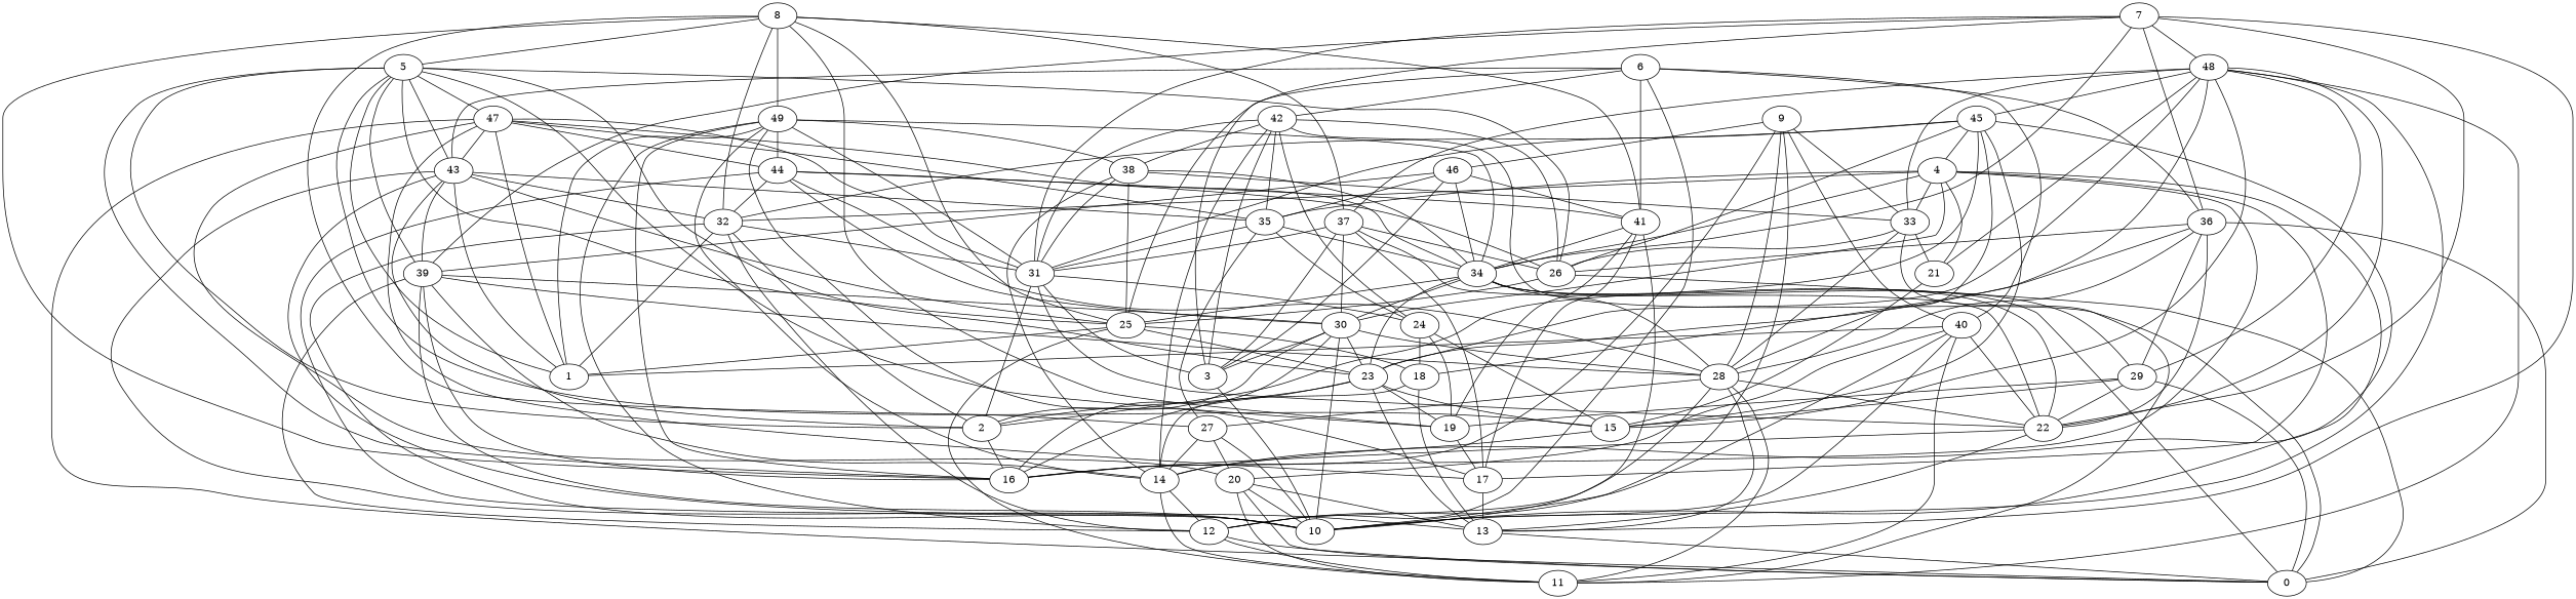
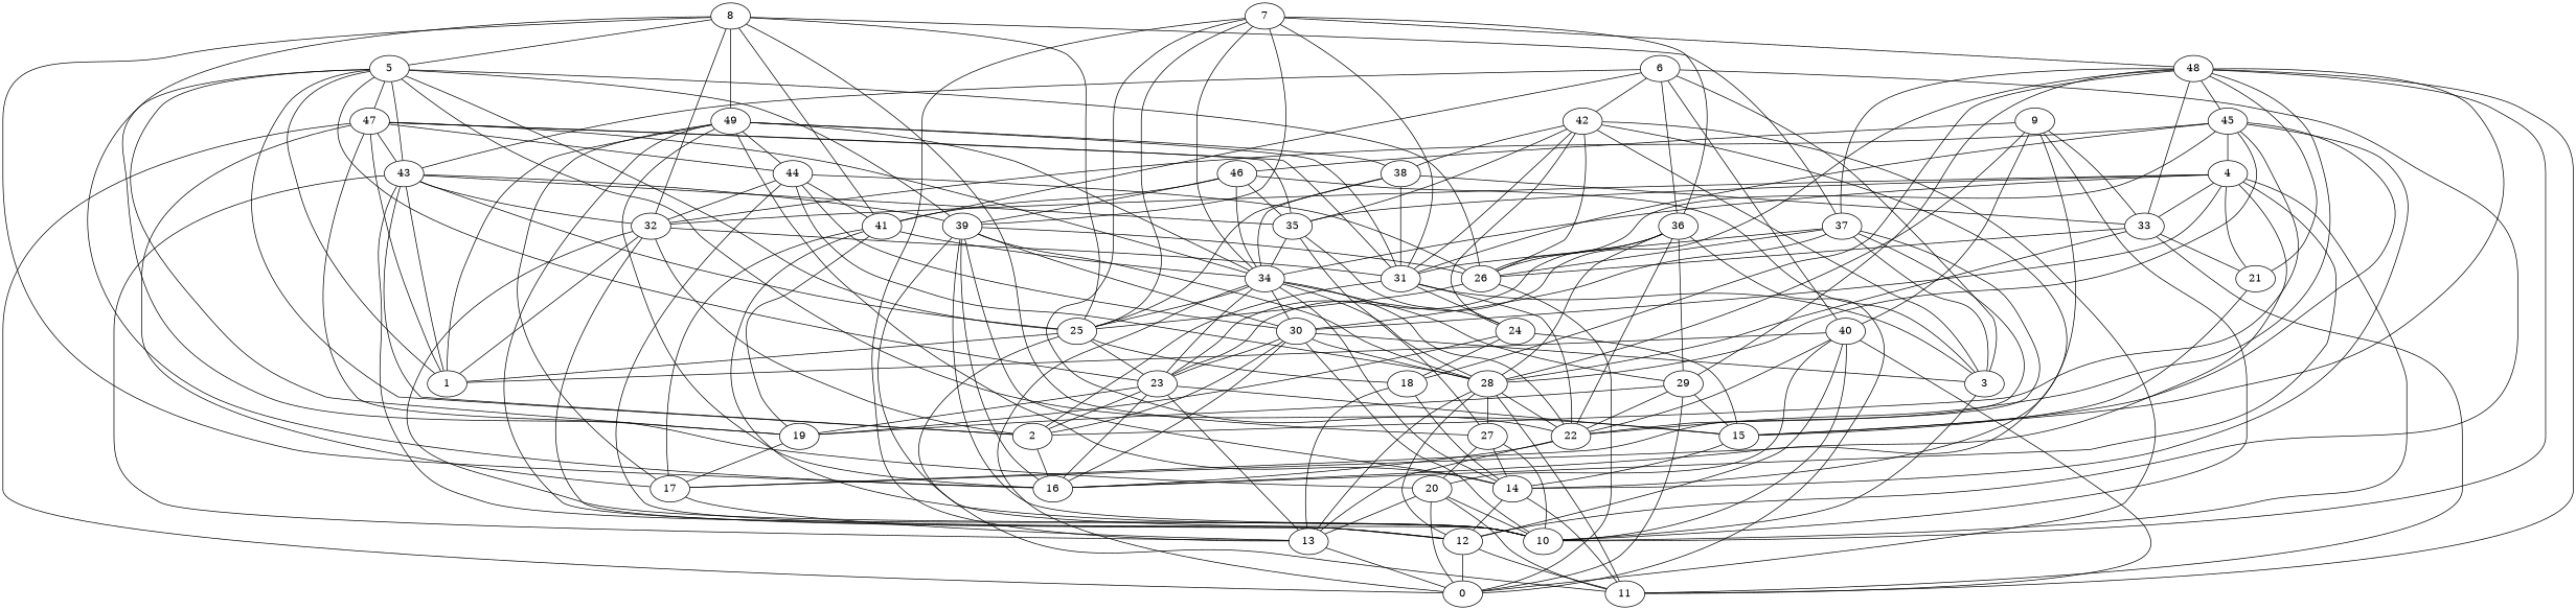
  digraph {
    edge [color=black dir=none]
    43
    10
    39
    1
    13
    35
    25
    2
    32
    14
    16
    26
    30
    28
    12
    18
    11
    29
    19
    0
    15
    22
    17
    20
    46
    41
    34
    3
    31
    27
    24
    23
    47
    44
    8
    49
    5
    37
    38
    33
    21
    48
    45
    4
    9
    40
    7
    36
    6
    42
    subgraph sub_1 {
      43
      10
      39
      1
      13
      35
      25
      2
      32
      14
      16
      26
      30
      28
      12
      18
      11
      29
      19
      0
      15
      22
      17
      20
      46
      41
      34
      3
      31
      27
      24
      23
      47
      44
      8
      49
      5
      37
      38
      33
      21
      48
      45
      4
      9
      40
      7
      36
      6
      42
    }
    43 -> 10
    43 -> 39
    43 -> 1
    43 -> 13
    43 -> 35
    43 -> 25
    43 -> 2
    43 -> 32
    39 -> 10
    39 -> 14
    39 -> 16
+   39 -> 26
    39 -> 30
    39 -> 28
    39 -> 12
    13 -> 0
    35 -> 34
-   35 -> 31
    35 -> 27
    35 -> 24
    25 -> 1
    25 -> 18
    25 -> 11
    25 -> 23
    2 -> 16
    32 -> 10
    32 -> 1
    32 -> 2
    32 -> 12
    32 -> 31
    14 -> 12
    14 -> 11
    26 -> 25
    26 -> 0
    30 -> 10
    30 -> 2
    30 -> 16
    30 -> 28
    30 -> 3
    30 -> 23
    28 -> 13
    28 -> 12
    28 -> 11
    28 -> 22
    28 -> 27
    12 -> 11
    12 -> 0
    18 -> 13
    18 -> 14
    29 -> 19
    29 -> 0
    29 -> 15
    29 -> 22
    19 -> 17
    15 -> 14
    22 -> 13
    22 -> 16
    17 -> 13
    20 -> 10
    20 -> 13
    20 -> 11
    20 -> 0
    46 -> 39
    46 -> 35
    46 -> 41
    46 -> 34
    46 -> 3
    41 -> 10
    41 -> 19
    41 -> 17
    41 -> 34
    34 -> 25
    34 -> 30
    34 -> 28
    34 -> 29
    34 -> 0
    34 -> 22
    34 -> 23
    3 -> 10
    31 -> 2
    31 -> 22
    31 -> 3
    31 -> 24
    27 -> 10
    27 -> 14
    27 -> 20
    24 -> 18
    24 -> 19
    24 -> 15
    23 -> 13
    23 -> 2
    23 -> 16
    23 -> 19
    23 -> 15
    47 -> 43
    47 -> 1
    47 -> 35
    47 -> 0
    47 -> 17
    47 -> 20
    47 -> 34
    47 -> 31
    47 -> 44
    44 -> 10
    44 -> 32
    44 -> 26
    44 -> 30
    44 -> 28
    44 -> 41
    8 -> 25
    8 -> 32
    8 -> 16
    8 -> 19
    8 -> 41
    8 -> 27
    8 -> 49
    8 -> 5
    8 -> 37
    49 -> 1
    49 -> 14
    49 -> 16
    49 -> 12
    49 -> 17
    49 -> 34
    49 -> 31
    49 -> 44
    49 -> 38
    5 -> 43
    5 -> 39
    5 -> 1
    5 -> 25
    5 -> 2
    5 -> 16
    5 -> 26
    5 -> 19
    5 -> 15
    5 -> 23
    5 -> 47
    37 -> 26
    37 -> 30
    37 -> 22
    37 -> 17
    37 -> 3
    37 -> 31
    38 -> 25
-   38 -> 14
+   34 -> 14
    38 -> 34
    38 -> 31
    38 -> 33
    33 -> 26
    33 -> 28
    33 -> 11
    33 -> 21
    21 -> 15
    48 -> 10
    48 -> 18
    48 -> 11
    48 -> 29
    48 -> 15
    48 -> 22
    48 -> 23
    48 -> 37
    48 -> 33
    48 -> 21
    48 -> 45
    45 -> 2
    45 -> 32
    45 -> 14
    45 -> 26
    45 -> 28
    45 -> 15
    45 -> 31
    45 -> 4
    4 -> 10
    4 -> 35
    4 -> 32
    4 -> 16
    4 -> 30
    4 -> 17
    4 -> 34
    4 -> 33
    4 -> 21
    9 -> 10
    9 -> 16
    9 -> 28
    9 -> 46
    9 -> 33
    9 -> 40
    40 -> 10
    40 -> 1
    40 -> 12
    40 -> 11
    40 -> 22
    40 -> 20
    7 -> 39
    7 -> 13
    7 -> 25
    7 -> 22
    7 -> 34
    7 -> 31
    7 -> 48
    7 -> 36
    36 -> 26
    36 -> 28
    36 -> 29
    36 -> 0
    36 -> 22
    36 -> 23
    6 -> 43
    6 -> 12
    6 -> 41
    6 -> 3
    6 -> 40
    6 -> 36
    6 -> 42
    42 -> 35
    42 -> 14
    42 -> 26
    42 -> 0
    42 -> 3
    42 -> 31
    42 -> 24
    42 -> 38
  }
